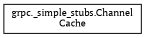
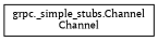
  digraph {
    rankdir=LR
    fontname="PT Serif"
-   n1 [color=black fillcolor=white fontname="PT Serif" fontsize=10 height=0.2 label="grpc._simple_stubs.Channel\lCache" shape=record style=filled width=0.4]
+   n1 [color=black fillcolor=white fontname="PT Serif" fontsize=10 height=0.2 label="grpc._simple_stubs.Channel\lChannel" shape=record style=filled width=0.4]
  }
